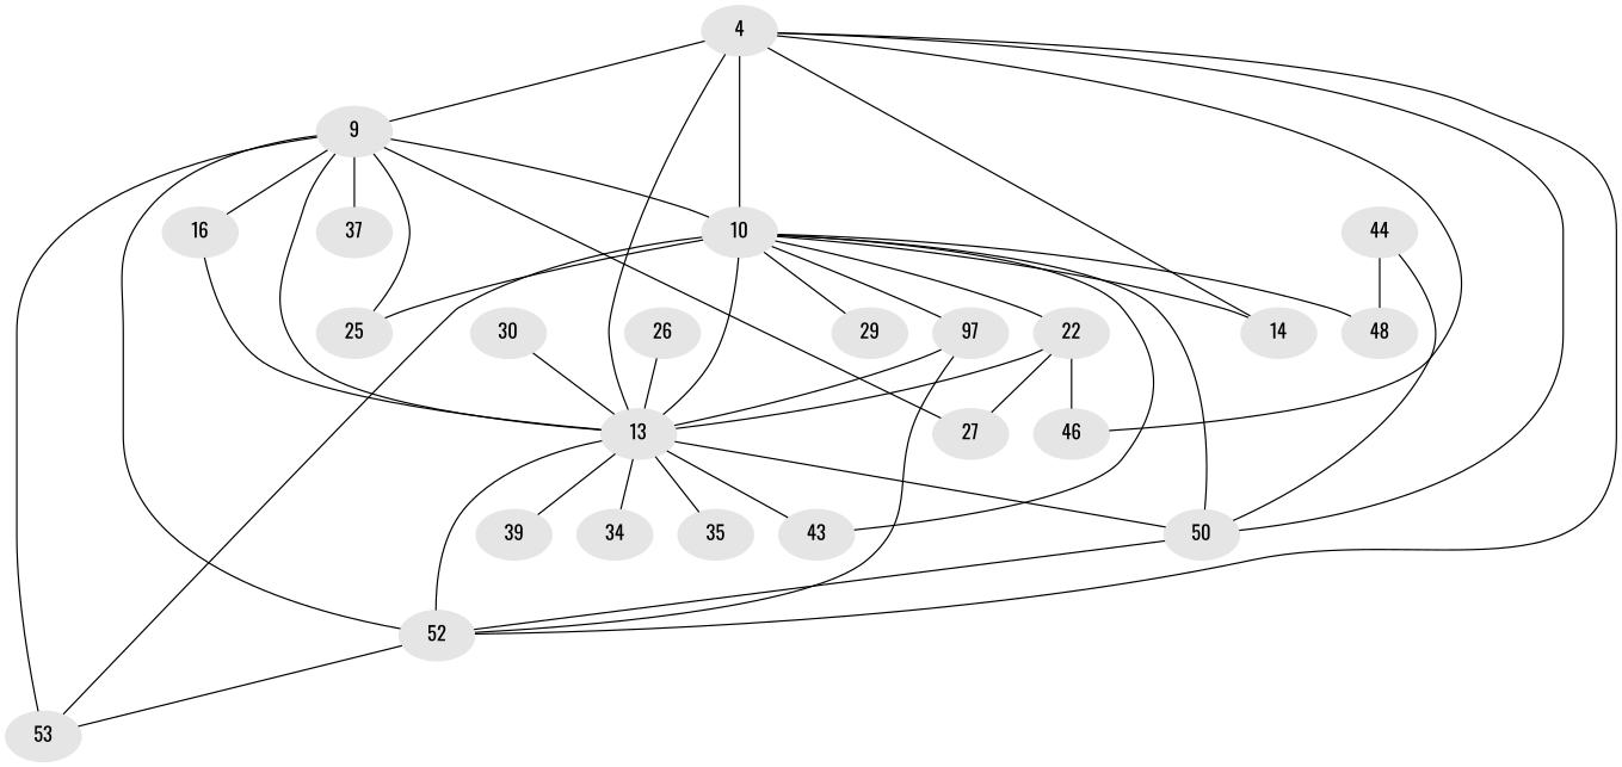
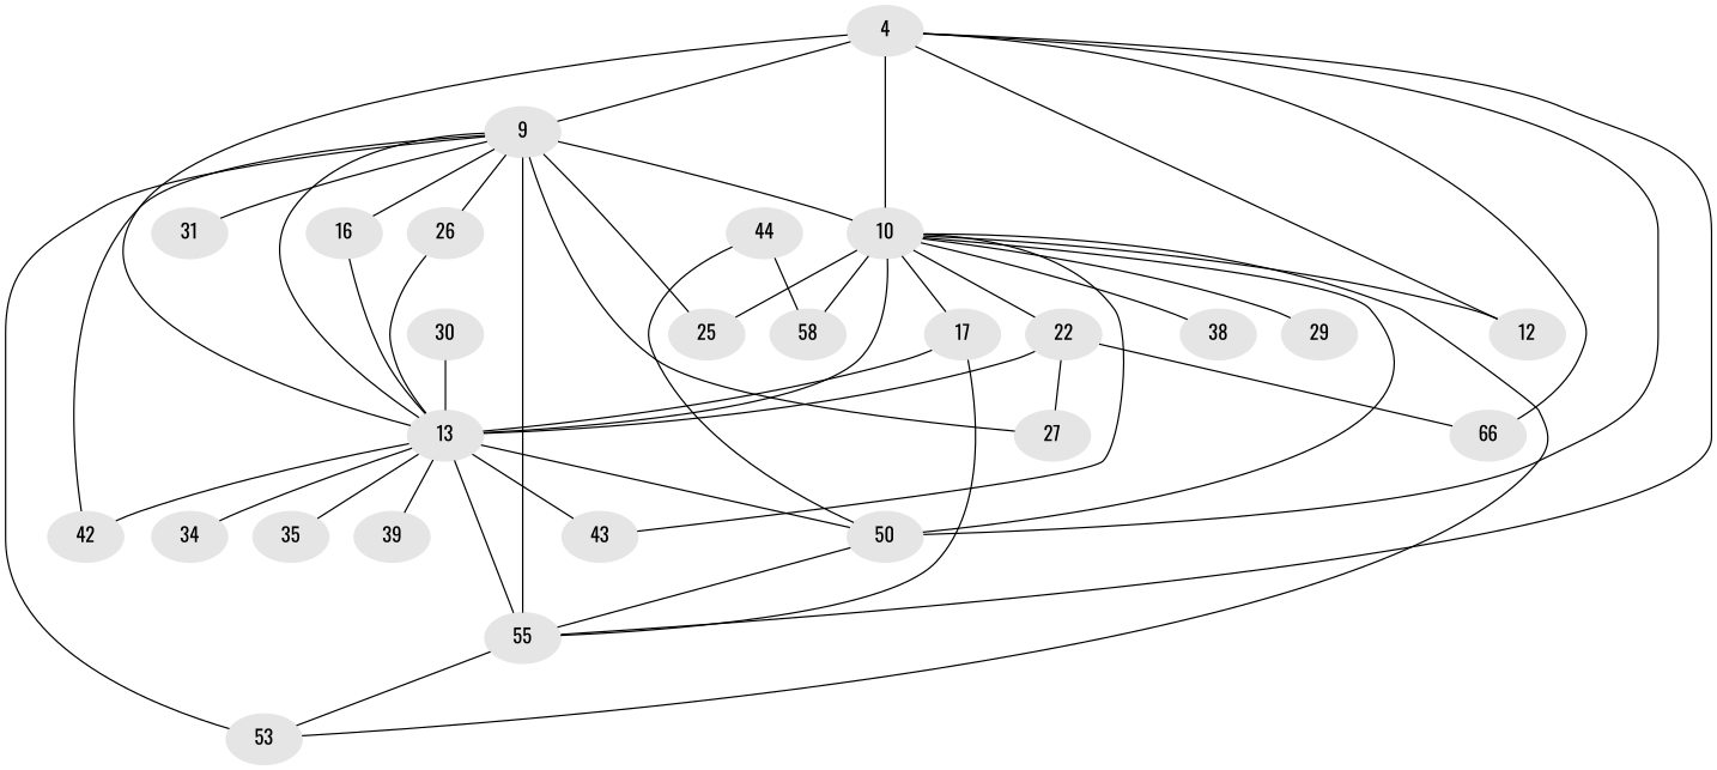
  graph {
    fontname=Oswald
    node [color=gray90 fontname=Oswald style=filled]
    edge [fontname=Oswald]
    4 [super="+3"]
    9 [super="+2"]
    10 [super="+7+5"]
-   14
+   14 [label=12]
    n5 [label=13 super="+8+28+31+6"]
-   46
+   46 [label=66]
    50 [super="+32+49"]
-   52 [super="+45+51"]
+   52 [super="+45+51" label=55]
    16
    25
    26
    27
-   37
+   37 [label=31]
+   42
    53 [super="+18+41"]
-   48 [super="+36"]
-   17 [super="+11" label=97]
+   48 [super="+36" label=58]
+   17 [super="+11"]
    22 [super="+19"]
    29
+   38
    43 [super="+21"]
    34
    35
    39
    30
    44
    4 -- 9 [weight=4]
    4 -- 10 [weight=6]
    4 -- 14
    4 -- n5 [weight=6]
    4 -- 46
    4 -- 50
    4 -- 52 [weight=2]
    9 -- 10 [weight=6]
    9 -- n5 [weight=6]
    9 -- 52 [weight=4]
    9 -- 16
    9 -- 25
+   9 -- 26
    9 -- 27
    9 -- 37 [weight=2]
+   9 -- 42
    9 -- 53 [weight=2]
    10 -- 14
    10 -- n5 [weight=12]
    10 -- 50 [weight=3]
    10 -- 25
    10 -- 53
    10 -- 48
    10 -- 17 [weight=2]
    10 -- 22 [weight=2]
    10 -- 29 [weight=2]
+   10 -- 38 [weight=2]
    10 -- 43
    n5 -- 50
    n5 -- 52 [weight=2]
+   n5 -- 42
    n5 -- 43 [weight=2]
    n5 -- 34
    n5 -- 35 [weight=2]
    n5 -- 39 [weight=2]
    50 -- 52
    52 -- 53
    16 -- n5
    26 -- n5
    17 -- n5
    17 -- 52
    22 -- n5
    22 -- 46
    22 -- 27
    30 -- n5 [weight=2]
    44 -- 50
    44 -- 48
  }
